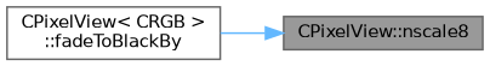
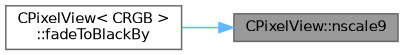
  digraph {
    rankdir=RL
    node [fontname=Helvetica fontsize=10 shape=box style=filled]
-   n1 [color=gray40 fillcolor=grey60 fontcolor=black height=0.2 label="CPixelView::nscale8" width=0.4]
+   n1 [color=gray40 fillcolor=grey60 fontcolor=black height=0.2 label="CPixelView::nscale9" width=0.4]
    n2 [color=grey40 fillcolor=white height=0.2 label="CPixelView\< CRGB \>\l::fadeToBlackBy" width=0.4]
    n1 -> n2 [color=steelblue1 dir=back fontname=Helvetica fontsize=10 labelfontname=Helvetica labelfontsize=10 style=solid]
  }
